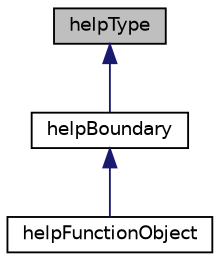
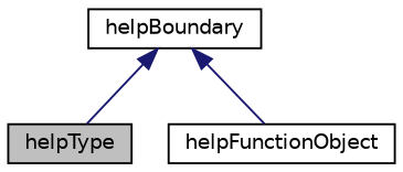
  digraph {
    node [color=black fontname=Helvetica fontsize=10 shape=record]
    edge [color=midnightblue dir=back fontname=Helvetica fontsize=10 labelfontname=Helvetica labelfontsize=10 style=solid]
    n1 [fillcolor=grey75 fontcolor=black height=0.2 label=helpType style=filled width=0.4]
    n2 [height=0.2 label=helpBoundary width=0.4]
    n3 [height=0.2 label=helpFunctionObject width=0.4]
-   n1 -> n2
+   n2 -> n1
    n2 -> n3
  }
